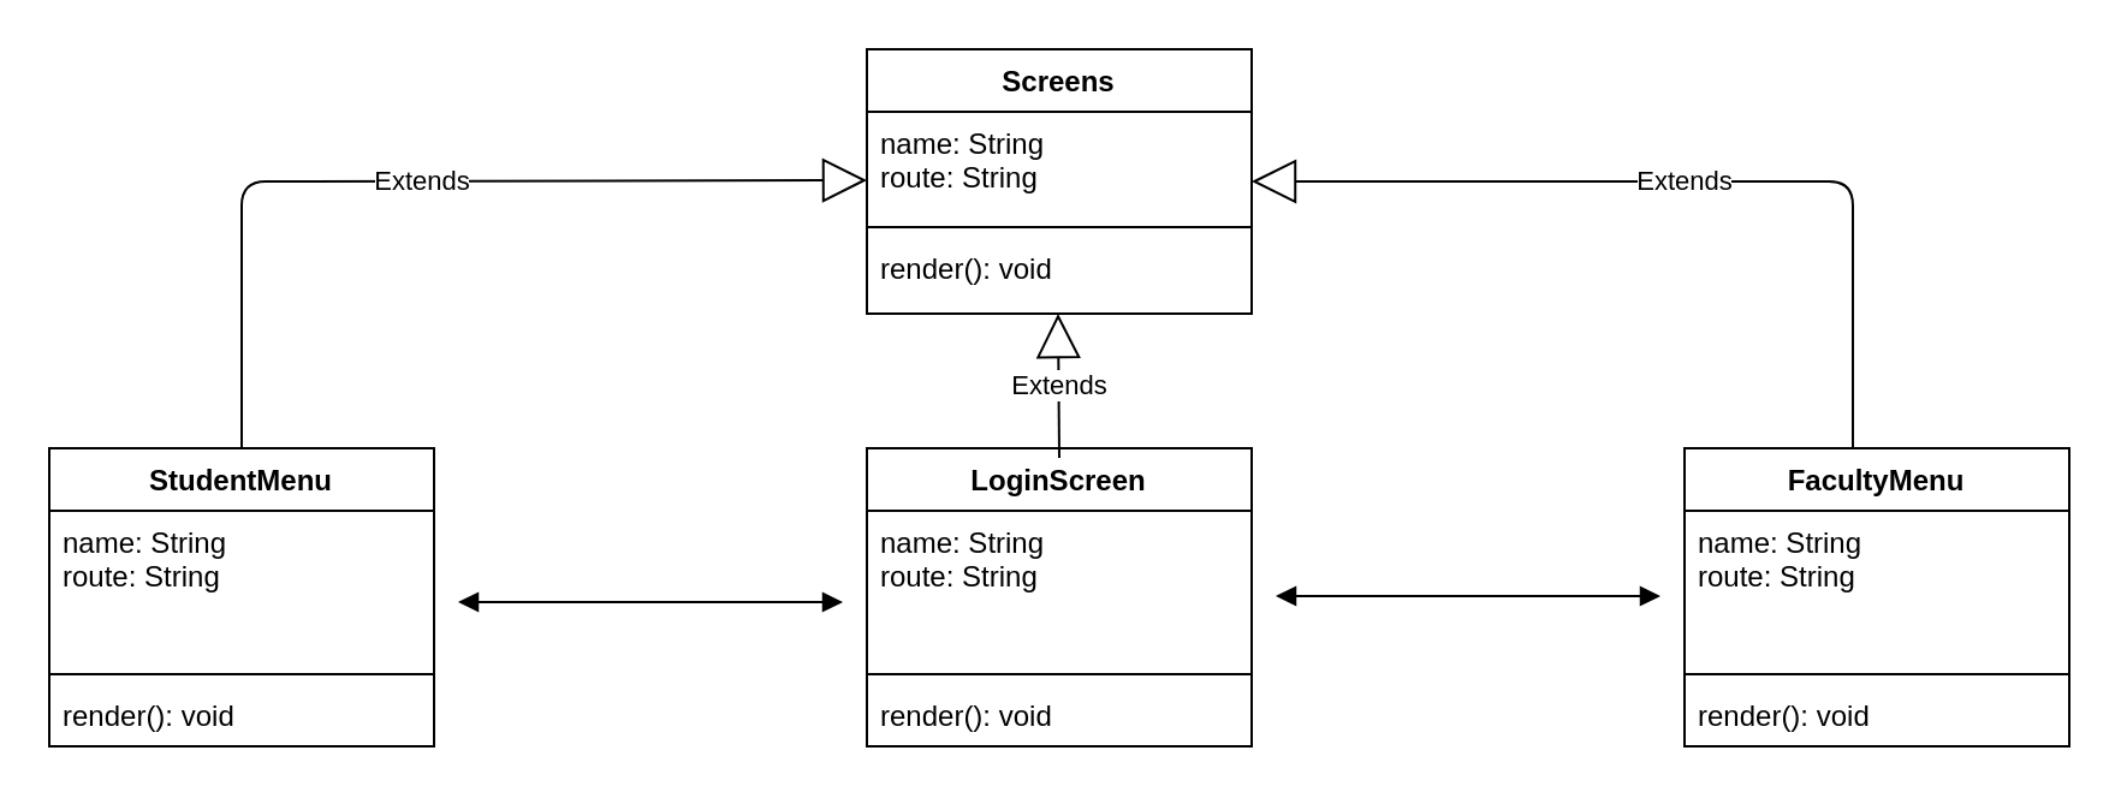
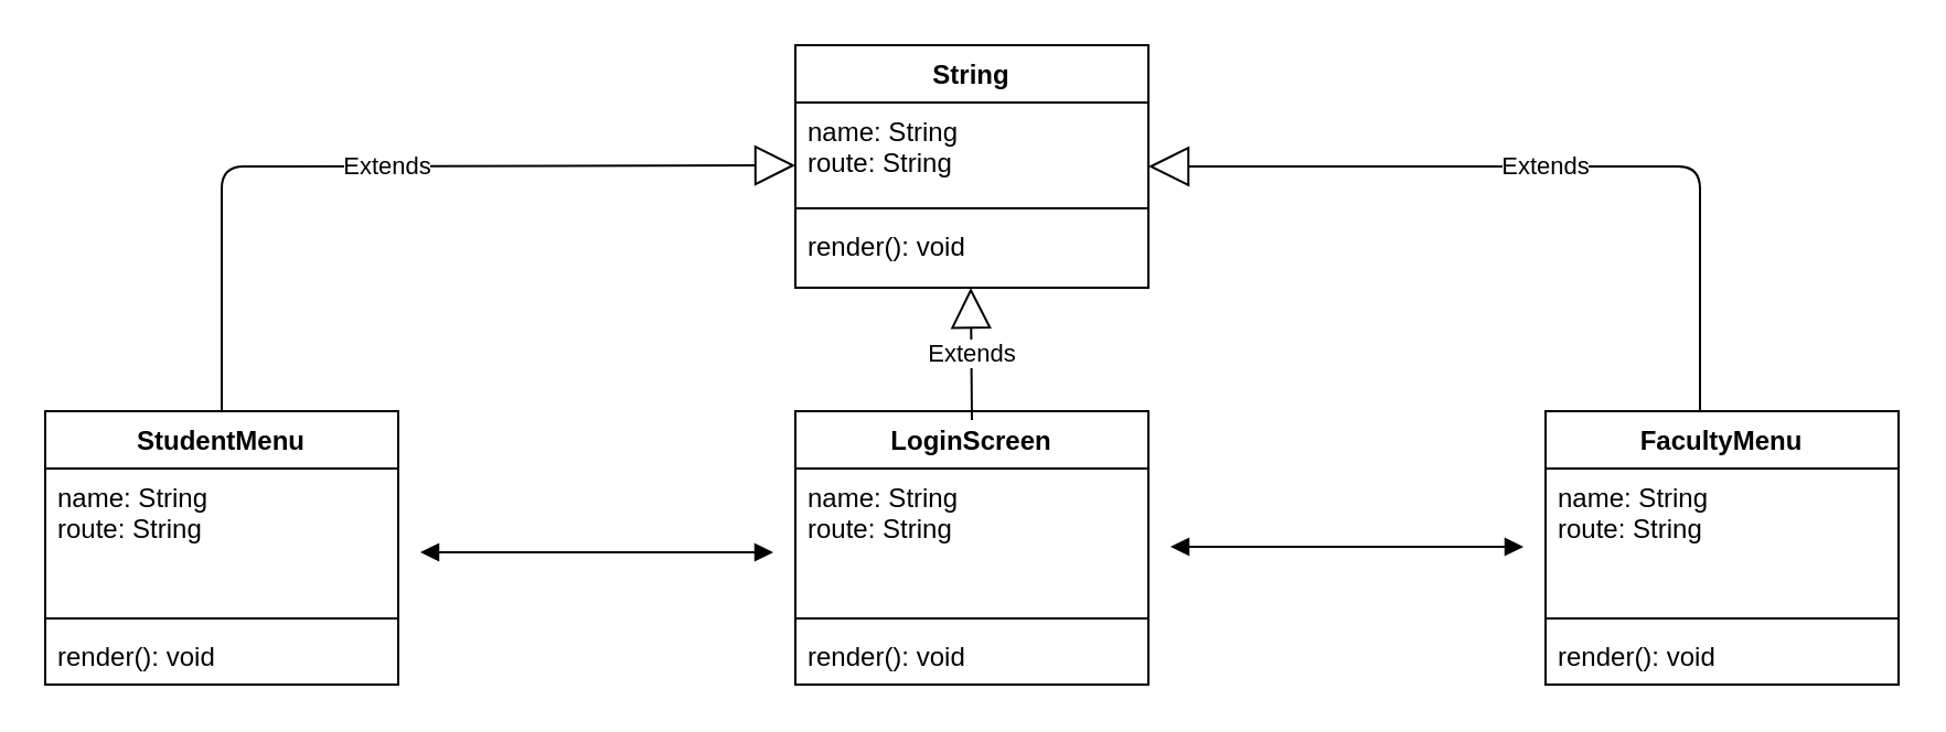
  <mxCell id="0" />
  <mxCell id="1" parent="0" />
- <mxCell id="2" value="Screens" style="swimlane;fontStyle=1;align=center;verticalAlign=top;childLayout=stackLayout;horizontal=1;startSize=26;horizontalStack=0;resizeParent=1;resizeParentMax=0;resizeLast=0;collapsible=1;marginBottom=0;flipH=1;" vertex="1" parent="1"><mxGeometry x="360" y="20" width="160" height="110" as="geometry" /></mxCell>
+ <mxCell id="2" value="String" style="swimlane;fontStyle=1;align=center;verticalAlign=top;childLayout=stackLayout;horizontal=1;startSize=26;horizontalStack=0;resizeParent=1;resizeParentMax=0;resizeLast=0;collapsible=1;marginBottom=0;flipH=1;" vertex="1" parent="1"><mxGeometry x="360" y="20" width="160" height="110" as="geometry" /></mxCell>
  <mxCell id="3" value="name: String&#10;route: String" style="text;strokeColor=none;fillColor=none;align=left;verticalAlign=top;spacingLeft=4;spacingRight=4;overflow=hidden;rotatable=0;points=[[0,0.5],[1,0.5]];portConstraint=eastwest;" vertex="1" parent="2"><mxGeometry y="26" width="160" height="44" as="geometry" /></mxCell>
  <mxCell id="4" value="" style="line;strokeWidth=1;fillColor=none;align=left;verticalAlign=middle;spacingTop=-1;spacingLeft=3;spacingRight=3;rotatable=0;labelPosition=right;points=[];portConstraint=eastwest;" vertex="1" parent="2"><mxGeometry y="70" width="160" height="8" as="geometry" /></mxCell>
  <mxCell id="5" value="render(): void&#10;" style="text;strokeColor=none;fillColor=none;align=left;verticalAlign=top;spacingLeft=4;spacingRight=4;overflow=hidden;rotatable=0;points=[[0,0.5],[1,0.5]];portConstraint=eastwest;" vertex="1" parent="2"><mxGeometry y="78" width="160" height="32" as="geometry" /></mxCell>
  <mxCell id="6" value="LoginScreen" style="swimlane;fontStyle=1;align=center;verticalAlign=top;childLayout=stackLayout;horizontal=1;startSize=26;horizontalStack=0;resizeParent=1;resizeParentMax=0;resizeLast=0;collapsible=1;marginBottom=0;" vertex="1" parent="1"><mxGeometry x="360" y="186" width="160" height="124" as="geometry" /></mxCell>
  <mxCell id="7" value="name: String&#10;route: String" style="text;strokeColor=none;fillColor=none;align=left;verticalAlign=top;spacingLeft=4;spacingRight=4;overflow=hidden;rotatable=0;points=[[0,0.5],[1,0.5]];portConstraint=eastwest;" vertex="1" parent="6"><mxGeometry y="26" width="160" height="64" as="geometry" /></mxCell>
  <mxCell id="8" value="" style="line;strokeWidth=1;fillColor=none;align=left;verticalAlign=middle;spacingTop=-1;spacingLeft=3;spacingRight=3;rotatable=0;labelPosition=right;points=[];portConstraint=eastwest;" vertex="1" parent="6"><mxGeometry y="90" width="160" height="8" as="geometry" /></mxCell>
  <mxCell id="9" value="render(): void" style="text;strokeColor=none;fillColor=none;align=left;verticalAlign=top;spacingLeft=4;spacingRight=4;overflow=hidden;rotatable=0;points=[[0,0.5],[1,0.5]];portConstraint=eastwest;" vertex="1" parent="6"><mxGeometry y="98" width="160" height="26" as="geometry" /></mxCell>
  <mxCell id="10" value="StudentMenu" style="swimlane;fontStyle=1;align=center;verticalAlign=top;childLayout=stackLayout;horizontal=1;startSize=26;horizontalStack=0;resizeParent=1;resizeParentMax=0;resizeLast=0;collapsible=1;marginBottom=0;" vertex="1" parent="1"><mxGeometry x="20" y="186" width="160" height="124" as="geometry" /></mxCell>
  <mxCell id="11" value="name: String&#10;route: String" style="text;strokeColor=none;fillColor=none;align=left;verticalAlign=top;spacingLeft=4;spacingRight=4;overflow=hidden;rotatable=0;points=[[0,0.5],[1,0.5]];portConstraint=eastwest;" vertex="1" parent="10"><mxGeometry y="26" width="160" height="64" as="geometry" /></mxCell>
  <mxCell id="12" value="" style="line;strokeWidth=1;fillColor=none;align=left;verticalAlign=middle;spacingTop=-1;spacingLeft=3;spacingRight=3;rotatable=0;labelPosition=right;points=[];portConstraint=eastwest;" vertex="1" parent="10"><mxGeometry y="90" width="160" height="8" as="geometry" /></mxCell>
  <mxCell id="13" value="render(): void" style="text;strokeColor=none;fillColor=none;align=left;verticalAlign=top;spacingLeft=4;spacingRight=4;overflow=hidden;rotatable=0;points=[[0,0.5],[1,0.5]];portConstraint=eastwest;" vertex="1" parent="10"><mxGeometry y="98" width="160" height="26" as="geometry" /></mxCell>
  <mxCell id="14" value="FacultyMenu" style="swimlane;fontStyle=1;align=center;verticalAlign=top;childLayout=stackLayout;horizontal=1;startSize=26;horizontalStack=0;resizeParent=1;resizeParentMax=0;resizeLast=0;collapsible=1;marginBottom=0;" vertex="1" parent="1"><mxGeometry x="700" y="186" width="160" height="124" as="geometry" /></mxCell>
  <mxCell id="15" value="name: String&#10;route: String" style="text;strokeColor=none;fillColor=none;align=left;verticalAlign=top;spacingLeft=4;spacingRight=4;overflow=hidden;rotatable=0;points=[[0,0.5],[1,0.5]];portConstraint=eastwest;" vertex="1" parent="14"><mxGeometry y="26" width="160" height="64" as="geometry" /></mxCell>
  <mxCell id="16" value="" style="line;strokeWidth=1;fillColor=none;align=left;verticalAlign=middle;spacingTop=-1;spacingLeft=3;spacingRight=3;rotatable=0;labelPosition=right;points=[];portConstraint=eastwest;" vertex="1" parent="14"><mxGeometry y="90" width="160" height="8" as="geometry" /></mxCell>
  <mxCell id="17" value="render(): void" style="text;strokeColor=none;fillColor=none;align=left;verticalAlign=top;spacingLeft=4;spacingRight=4;overflow=hidden;rotatable=0;points=[[0,0.5],[1,0.5]];portConstraint=eastwest;" vertex="1" parent="14"><mxGeometry y="98" width="160" height="26" as="geometry" /></mxCell>
  <mxCell id="18" value="Extends" style="endArrow=block;endSize=16;endFill=0;html=1;exitX=0.5;exitY=0;exitDx=0;exitDy=0;" edge="1" parent="1" source="10"><mxGeometry width="160" relative="1" as="geometry"><mxPoint x="200" y="74.5" as="sourcePoint" /><mxPoint x="360" y="74.5" as="targetPoint" /><Array as="points"><mxPoint x="100" y="75" /></Array></mxGeometry></mxCell>
  <mxCell id="19" value="Extends" style="endArrow=block;endSize=16;endFill=0;html=1;exitX=0.5;exitY=0;exitDx=0;exitDy=0;" edge="1" parent="1"><mxGeometry width="160" relative="1" as="geometry"><mxPoint x="770" y="186" as="sourcePoint" /><mxPoint x="520" y="75" as="targetPoint" /><Array as="points"><mxPoint x="770" y="75" /></Array></mxGeometry></mxCell>
  <mxCell id="20" value="Extends" style="endArrow=block;endSize=16;endFill=0;html=1;" edge="1" parent="1"><mxGeometry width="160" relative="1" as="geometry"><mxPoint x="440" y="190" as="sourcePoint" /><mxPoint x="439.5" y="130" as="targetPoint" /><Array as="points" /></mxGeometry></mxCell>
  <mxCell id="21" value="" style="endArrow=block;startArrow=block;endFill=1;startFill=1;html=1;" edge="1" parent="1"><mxGeometry width="160" relative="1" as="geometry"><mxPoint x="190" y="250" as="sourcePoint" /><mxPoint x="350" y="250" as="targetPoint" /></mxGeometry></mxCell>
  <mxCell id="22" value="" style="endArrow=block;startArrow=block;endFill=1;startFill=1;html=1;" edge="1" parent="1"><mxGeometry width="160" relative="1" as="geometry"><mxPoint x="530" y="247.5" as="sourcePoint" /><mxPoint x="690" y="247.5" as="targetPoint" /></mxGeometry></mxCell>
